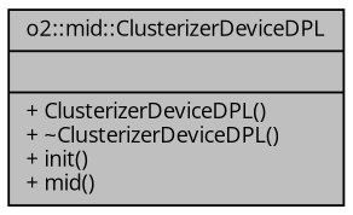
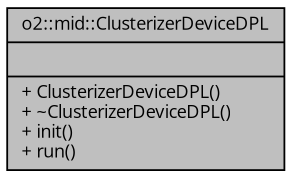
  digraph {
    fontname="Open Sans"
-   n1 [color=black fillcolor=grey75 fontcolor=black fontname="Open Sans" fontsize=10 height=0.2 label="{o2::mid::ClusterizerDeviceDPL\n||+ ClusterizerDeviceDPL()\l+ ~ClusterizerDeviceDPL()\l+ init()\l+ mid()\l}" shape=record style=filled width=0.4]
+   n1 [color=black fillcolor=grey75 fontcolor=black fontname="Open Sans" fontsize=10 height=0.2 label="{o2::mid::ClusterizerDeviceDPL\n||+ ClusterizerDeviceDPL()\l+ ~ClusterizerDeviceDPL()\l+ init()\l+ run()\l}" shape=record style=filled width=0.4]
  }
